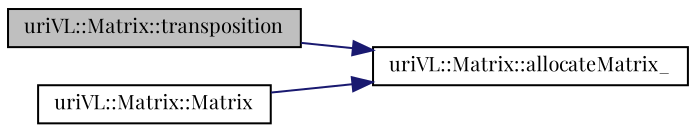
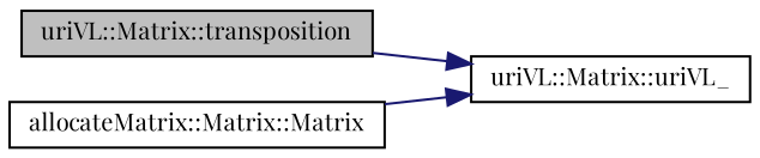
  digraph {
    fontname="Playfair Display"
    rankdir=LR
    node [color=black fillcolor=white fontname="Playfair Display" fontsize=10 shape=record style=filled]
    edge [color=midnightblue fontname="Playfair Display" fontsize=10 labelfontname=Helvetica labelfontsize=10 style=solid]
    n1 [fillcolor=grey75 fontcolor=black height=0.2 label="uriVL::Matrix::transposition" width=0.4]
-   n2 [height=0.2 label="uriVL::Matrix::allocateMatrix_" width=0.4]
-   n3 [height=0.2 label="uriVL::Matrix::Matrix" width=0.4]
+   n2 [height=0.2 label="uriVL::Matrix::uriVL_" width=0.4]
+   n3 [height=0.2 label="allocateMatrix::Matrix::Matrix" width=0.4]
    n1 -> n2
    n3 -> n2
  }
